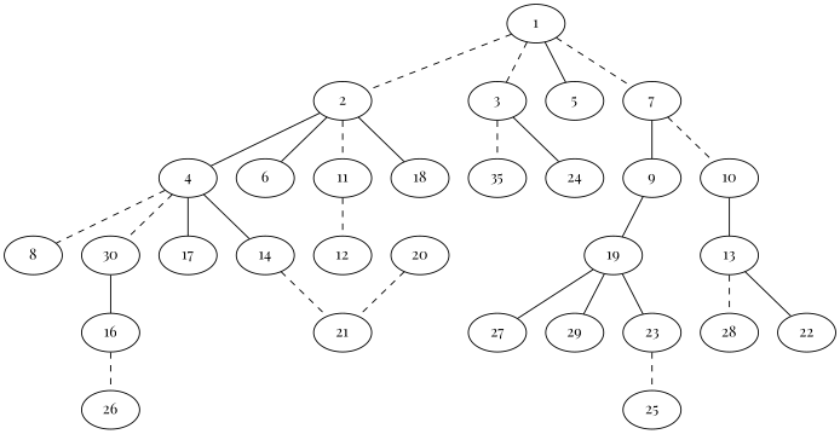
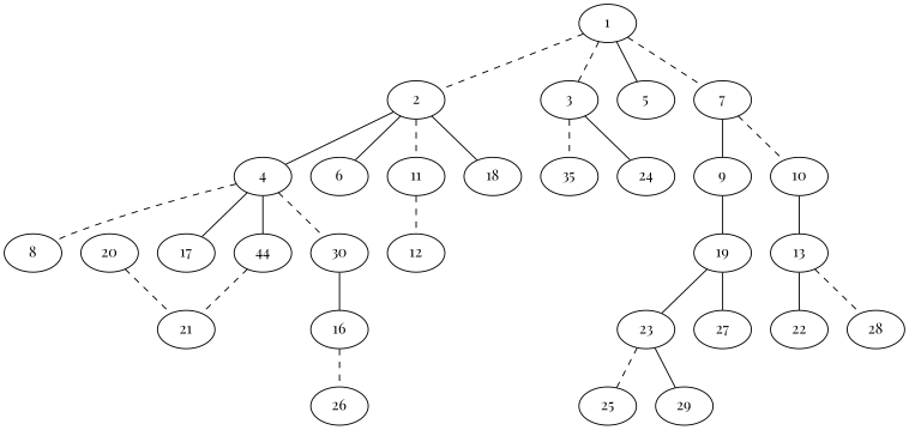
  graph {
    fontname="Playfair Display"
    node [fontname="Playfair Display"]
    edge [fontname="Playfair Display" style=solid]
    1
    2
    3
    5
    7
    4
    6
    11
    18
    n10 [label=35]
    24
    9
    10
    8
-   14
+   14 [label=44]
    17
    30
    12
    19
    13
    21
    16
    20
    23
    27
    29
    22
    28
    25
    26
    1 -- 2 [style=dashed]
    1 -- 3 [style=dashed]
    1 -- 5
    1 -- 7 [style=dashed]
    2 -- 4
    2 -- 6
    2 -- 11 [style=dashed]
    2 -- 18
    3 -- n10 [style=dashed]
    3 -- 24
    7 -- 9
    7 -- 10 [style=dashed]
    4 -- 8 [style=dashed]
    4 -- 14
    4 -- 17
    4 -- 30 [style=dashed]
    11 -- 12 [style=dashed]
    9 -- 19
    10 -- 13
    14 -- 21 [style=dashed]
    30 -- 16
    19 -- 23
    19 -- 27
-   19 -- 29
+   23 -- 29
    13 -- 22
    13 -- 28 [style=dashed]
    16 -- 26 [style=dashed]
    20 -- 21 [style=dashed]
    23 -- 25 [style=dashed]
  }
